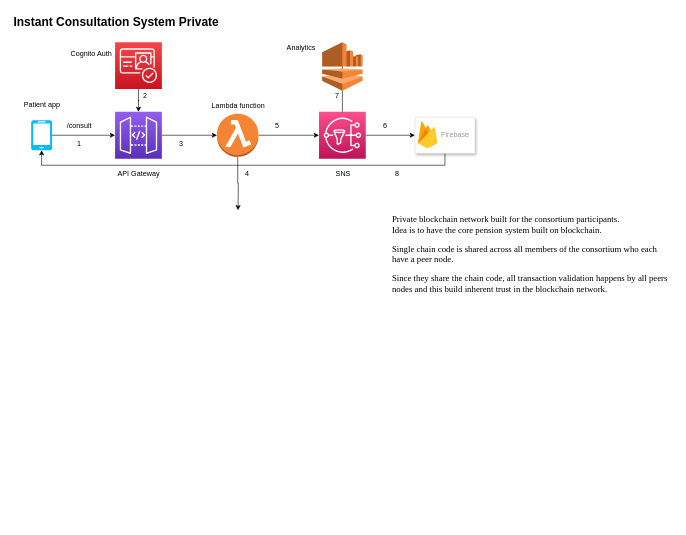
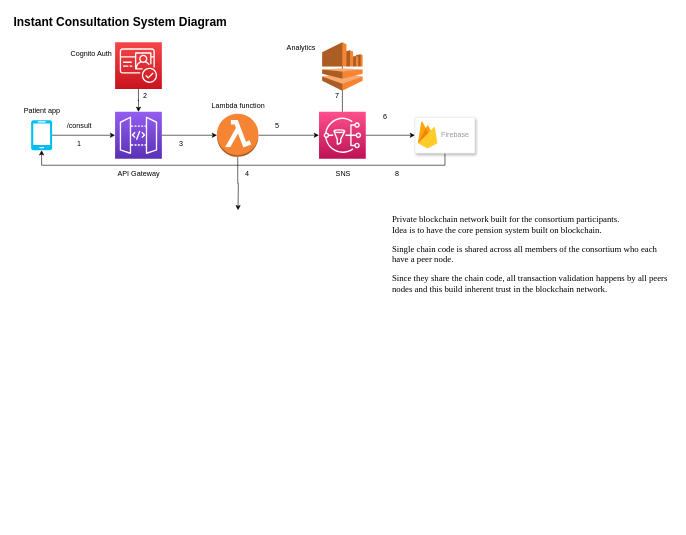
  <mxCell id="0" />
  <mxCell id="1" parent="0" />
  <mxCell id="2" value="" style="edgeStyle=orthogonalEdgeStyle;rounded=0;orthogonalLoop=1;jettySize=auto;html=1;" parent="1" source="3" target="5" edge="1"><mxGeometry relative="1" as="geometry" /></mxCell>
  <mxCell id="3" value="" style="verticalLabelPosition=bottom;html=1;verticalAlign=top;align=center;strokeColor=none;fillColor=#00BEF2;shape=mxgraph.azure.mobile;pointerEvents=1;" parent="1" vertex="1"><mxGeometry x="51" y="200" width="35" height="50" as="geometry" /></mxCell>
  <mxCell id="4" value="" style="edgeStyle=orthogonalEdgeStyle;rounded=0;orthogonalLoop=1;jettySize=auto;html=1;" parent="1" source="5" target="10" edge="1"><mxGeometry relative="1" as="geometry" /></mxCell>
  <mxCell id="5" value="" style="sketch=0;points=[[0,0,0],[0.25,0,0],[0.5,0,0],[0.75,0,0],[1,0,0],[0,1,0],[0.25,1,0],[0.5,1,0],[0.75,1,0],[1,1,0],[0,0.25,0],[0,0.5,0],[0,0.75,0],[1,0.25,0],[1,0.5,0],[1,0.75,0]];outlineConnect=0;fontColor=#232F3E;gradientColor=#945DF2;gradientDirection=north;fillColor=#5A30B5;strokeColor=#ffffff;dashed=0;verticalLabelPosition=bottom;verticalAlign=top;align=center;html=1;fontSize=12;fontStyle=0;aspect=fixed;shape=mxgraph.aws4.resourceIcon;resIcon=mxgraph.aws4.api_gateway;" parent="1" vertex="1"><mxGeometry x="191" y="186" width="78" height="78" as="geometry" /></mxCell>
  <mxCell id="6" value="" style="edgeStyle=orthogonalEdgeStyle;rounded=0;orthogonalLoop=1;jettySize=auto;html=1;" parent="1" source="7" target="5" edge="1"><mxGeometry relative="1" as="geometry" /></mxCell>
  <mxCell id="7" value="" style="sketch=0;points=[[0,0,0],[0.25,0,0],[0.5,0,0],[0.75,0,0],[1,0,0],[0,1,0],[0.25,1,0],[0.5,1,0],[0.75,1,0],[1,1,0],[0,0.25,0],[0,0.5,0],[0,0.75,0],[1,0.25,0],[1,0.5,0],[1,0.75,0]];outlineConnect=0;fontColor=#232F3E;gradientColor=#F54749;gradientDirection=north;fillColor=#C7131F;strokeColor=#ffffff;dashed=0;verticalLabelPosition=bottom;verticalAlign=top;align=center;html=1;fontSize=12;fontStyle=0;aspect=fixed;shape=mxgraph.aws4.resourceIcon;resIcon=mxgraph.aws4.cognito;" parent="1" vertex="1"><mxGeometry x="191" y="70" width="78" height="78" as="geometry" /></mxCell>
  <mxCell id="8" value="" style="edgeStyle=orthogonalEdgeStyle;rounded=0;orthogonalLoop=1;jettySize=auto;html=1;" parent="1" source="10" edge="1"><mxGeometry relative="1" as="geometry"><mxPoint x="396" y="350" as="targetPoint" /></mxGeometry></mxCell>
  <mxCell id="9" value="" style="edgeStyle=orthogonalEdgeStyle;rounded=0;orthogonalLoop=1;jettySize=auto;html=1;" parent="1" source="10" target="13" edge="1"><mxGeometry relative="1" as="geometry" /></mxCell>
  <mxCell id="10" value="" style="outlineConnect=0;dashed=0;verticalLabelPosition=bottom;verticalAlign=top;align=center;html=1;shape=mxgraph.aws3.lambda_function;fillColor=#F58534;gradientColor=none;" parent="1" vertex="1"><mxGeometry x="361" y="189" width="69" height="72" as="geometry" /></mxCell>
  <mxCell id="11" value="" style="edgeStyle=orthogonalEdgeStyle;rounded=0;orthogonalLoop=1;jettySize=auto;html=1;" parent="1" source="13" target="15" edge="1"><mxGeometry relative="1" as="geometry" /></mxCell>
  <mxCell id="12" value="" style="edgeStyle=orthogonalEdgeStyle;rounded=0;orthogonalLoop=1;jettySize=auto;html=1;" parent="1" source="13" edge="1"><mxGeometry relative="1" as="geometry"><mxPoint x="570" y="97" as="targetPoint" /></mxGeometry></mxCell>
  <mxCell id="13" value="" style="sketch=0;points=[[0,0,0],[0.25,0,0],[0.5,0,0],[0.75,0,0],[1,0,0],[0,1,0],[0.25,1,0],[0.5,1,0],[0.75,1,0],[1,1,0],[0,0.25,0],[0,0.5,0],[0,0.75,0],[1,0.25,0],[1,0.5,0],[1,0.75,0]];outlineConnect=0;fontColor=#232F3E;gradientColor=#FF4F8B;gradientDirection=north;fillColor=#BC1356;strokeColor=#ffffff;dashed=0;verticalLabelPosition=bottom;verticalAlign=top;align=center;html=1;fontSize=12;fontStyle=0;aspect=fixed;shape=mxgraph.aws4.resourceIcon;resIcon=mxgraph.aws4.sns;" parent="1" vertex="1"><mxGeometry x="531" y="186" width="78" height="78" as="geometry" /></mxCell>
  <mxCell id="14" style="edgeStyle=orthogonalEdgeStyle;rounded=0;orthogonalLoop=1;jettySize=auto;html=1;exitX=0.5;exitY=1;exitDx=0;exitDy=0;entryX=0.5;entryY=1;entryDx=0;entryDy=0;entryPerimeter=0;" parent="1" source="15" target="3" edge="1"><mxGeometry relative="1" as="geometry" /></mxCell>
  <mxCell id="15" value="" style="strokeColor=#dddddd;shadow=1;strokeWidth=1;rounded=1;absoluteArcSize=1;arcSize=2;" parent="1" vertex="1"><mxGeometry x="691" y="195" width="100" height="60" as="geometry" /></mxCell>
  <mxCell id="16" value="Firebase" style="sketch=0;dashed=0;connectable=0;html=1;fillColor=#5184F3;strokeColor=none;shape=mxgraph.gcp2.firebase;part=1;labelPosition=right;verticalLabelPosition=middle;align=left;verticalAlign=middle;spacingLeft=5;fontColor=#999999;fontSize=12;" parent="15" vertex="1"><mxGeometry width="32.4" height="45" relative="1" as="geometry"><mxPoint x="5" y="7" as="offset" /></mxGeometry></mxCell>
  <mxCell id="17" value="" style="outlineConnect=0;dashed=0;verticalLabelPosition=bottom;verticalAlign=top;align=center;html=1;shape=mxgraph.aws3.kinesis;fillColor=#F58534;gradientColor=none;" parent="1" vertex="1"><mxGeometry x="536.25" y="70" width="67.5" height="81" as="geometry" /></mxCell>
  <mxCell id="18" value="Cognito Auth&lt;br&gt;" style="text;html=1;align=center;verticalAlign=middle;resizable=0;points=[];autosize=1;strokeColor=none;fillColor=none;" parent="1" vertex="1"><mxGeometry x="111" y="80" width="80" height="20" as="geometry" /></mxCell>
- <mxCell id="19" value="Patient app&lt;br&gt;" style="text;html=1;align=center;verticalAlign=middle;resizable=0;points=[];autosize=1;strokeColor=none;fillColor=none;" parent="1" vertex="1"><mxGeometry x="28.5" y="165" width="80" height="20" as="geometry" /></mxCell>
+ <mxCell id="19" value="Patient app&lt;br&gt;" style="text;html=1;align=center;verticalAlign=middle;resizable=0;points=[];autosize=1;strokeColor=none;fillColor=none;" parent="1" vertex="1"><mxGeometry x="28.5" y="175" width="80" height="20" as="geometry" /></mxCell>
  <mxCell id="20" value="API Gateway" style="text;html=1;align=center;verticalAlign=middle;resizable=0;points=[];autosize=1;strokeColor=none;fillColor=none;" parent="1" vertex="1"><mxGeometry x="185" y="280" width="90" height="20" as="geometry" /></mxCell>
  <mxCell id="21" value="Lambda function" style="text;html=1;align=center;verticalAlign=middle;resizable=0;points=[];autosize=1;strokeColor=none;fillColor=none;" parent="1" vertex="1"><mxGeometry x="346" y="166" width="100" height="20" as="geometry" /></mxCell>
  <mxCell id="22" value="SNS" style="text;html=1;align=center;verticalAlign=middle;resizable=0;points=[];autosize=1;strokeColor=none;fillColor=none;" parent="1" vertex="1"><mxGeometry x="551" y="280" width="40" height="20" as="geometry" /></mxCell>
  <mxCell id="23" value="Analytics" style="text;html=1;align=center;verticalAlign=middle;resizable=0;points=[];autosize=1;strokeColor=none;fillColor=none;" parent="1" vertex="1"><mxGeometry x="471" y="70" width="60" height="20" as="geometry" /></mxCell>
  <mxCell id="24" value="/consult" style="text;html=1;align=center;verticalAlign=middle;resizable=0;points=[];autosize=1;strokeColor=none;fillColor=none;" parent="1" vertex="1"><mxGeometry x="101" y="200" width="60" height="20" as="geometry" /></mxCell>
  <mxCell id="25" value="1" style="text;html=1;align=center;verticalAlign=middle;resizable=0;points=[];autosize=1;strokeColor=none;fillColor=none;" parent="1" vertex="1"><mxGeometry x="121" y="230" width="20" height="20" as="geometry" /></mxCell>
  <mxCell id="26" value="2" style="text;html=1;align=center;verticalAlign=middle;resizable=0;points=[];autosize=1;strokeColor=none;fillColor=none;" parent="1" vertex="1"><mxGeometry x="231" y="150" width="20" height="20" as="geometry" /></mxCell>
  <mxCell id="27" value="3" style="text;html=1;align=center;verticalAlign=middle;resizable=0;points=[];autosize=1;strokeColor=none;fillColor=none;" parent="1" vertex="1"><mxGeometry x="291" y="230" width="20" height="20" as="geometry" /></mxCell>
  <mxCell id="28" value="5" style="text;html=1;align=center;verticalAlign=middle;resizable=0;points=[];autosize=1;strokeColor=none;fillColor=none;" parent="1" vertex="1"><mxGeometry x="451" y="200" width="20" height="20" as="geometry" /></mxCell>
  <mxCell id="29" value="4" style="text;html=1;align=center;verticalAlign=middle;resizable=0;points=[];autosize=1;strokeColor=none;fillColor=none;" parent="1" vertex="1"><mxGeometry x="401" y="280" width="20" height="20" as="geometry" /></mxCell>
- <mxCell id="30" value="6" style="text;html=1;align=center;verticalAlign=middle;resizable=0;points=[];autosize=1;strokeColor=none;fillColor=none;" parent="1" vertex="1"><mxGeometry x="631" y="200" width="20" height="20" as="geometry" /></mxCell>
+ <mxCell id="30" value="6" style="text;html=1;align=center;verticalAlign=middle;resizable=0;points=[];autosize=1;strokeColor=none;fillColor=none;" parent="1" vertex="1"><mxGeometry x="631" y="185" width="20" height="20" as="geometry" /></mxCell>
  <mxCell id="31" value="7" style="text;html=1;align=center;verticalAlign=middle;resizable=0;points=[];autosize=1;strokeColor=none;fillColor=none;" parent="1" vertex="1"><mxGeometry x="551" y="150" width="20" height="20" as="geometry" /></mxCell>
  <mxCell id="32" value="8" style="text;html=1;align=center;verticalAlign=middle;resizable=0;points=[];autosize=1;strokeColor=none;fillColor=none;" parent="1" vertex="1"><mxGeometry x="651" y="280" width="20" height="20" as="geometry" /></mxCell>
- <mxCell id="33" value="Instant Consultation System Private" style="text;html=1;align=left;verticalAlign=middle;resizable=0;points=[];autosize=1;strokeColor=none;fillColor=none;fontStyle=1;fontSize=20;" parent="1" vertex="1"><mxGeometry x="20" width="370" height="30" as="geometry" y="20" /></mxCell>
+ <mxCell id="33" value="Instant Consultation System Diagram" style="text;html=1;align=left;verticalAlign=middle;resizable=0;points=[];autosize=1;strokeColor=none;fillColor=none;fontStyle=1;fontSize=20;" parent="1" vertex="1"><mxGeometry x="20" width="370" height="30" as="geometry" y="20" /></mxCell>
  <mxCell id="34" value="" style="shape=image;verticalLabelPosition=bottom;labelBackgroundColor=default;verticalAlign=top;aspect=fixed;imageAspect=0;image=https://docs.aws.amazon.com/images/managed-blockchain/latest/hyperledger-fabric-dev/images/blockchain-architecture.png;" vertex="1" parent="1"><mxGeometry x="185" y="350" width="441" height="520" as="geometry" /></mxCell>
  <mxCell id="35" value="&lt;p style=&quot;margin:0in;font-family:Calibri;font-size:11.0pt&quot;&gt;Private blockchain network built for the consortium participants.&lt;/p&gt;&lt;span data-darkreader-inline-color=&quot;&quot; data-darkreader-inline-bgcolor=&quot;&quot; style=&quot;font-family: Calibri; font-size: 11pt; background-color: initial; color: rgb(0, 0, 0); --darkreader-inline-bgcolor: initial; --darkreader-inline-color:#e8e6e3;&quot;&gt;Idea is to have the&amp;nbsp;&lt;span data-darkreader-inline-color=&quot;&quot; data-darkreader-inline-bgcolor=&quot;&quot; style=&quot;font-size: 11pt; background-color: initial; color: rgb(0, 0, 0); --darkreader-inline-bgcolor: initial; --darkreader-inline-color:#e8e6e3;&quot;&gt;core pension system built on blockchain.&lt;/span&gt;&lt;br&gt;&lt;/span&gt;&lt;br&gt;&lt;span data-darkreader-inline-color=&quot;&quot; data-darkreader-inline-bgcolor=&quot;&quot; style=&quot;font-family: Calibri; font-size: 11pt; background-color: initial; color: rgb(0, 0, 0); --darkreader-inline-bgcolor: initial; --darkreader-inline-color:#e8e6e3;&quot;&gt;Single chain code is&amp;nbsp;&lt;span data-darkreader-inline-color=&quot;&quot; data-darkreader-inline-bgcolor=&quot;&quot; style=&quot;font-size: 11pt; background-color: initial; color: rgb(0, 0, 0); --darkreader-inline-bgcolor: initial; --darkreader-inline-color:#e8e6e3;&quot;&gt;shared across all members of the consortium who each have a peer node.&lt;/span&gt;&lt;br&gt;&lt;/span&gt;&lt;br&gt;&lt;span data-darkreader-inline-color=&quot;&quot; data-darkreader-inline-bgcolor=&quot;&quot; style=&quot;font-family: Calibri; font-size: 11pt; background-color: initial; color: rgb(0, 0, 0); --darkreader-inline-bgcolor: initial; --darkreader-inline-color:#e8e6e3;&quot;&gt;Since they share the&amp;nbsp;&lt;span data-darkreader-inline-color=&quot;&quot; data-darkreader-inline-bgcolor=&quot;&quot; style=&quot;font-size: 11pt; background-color: initial; color: rgb(0, 0, 0); --darkreader-inline-bgcolor: initial; --darkreader-inline-color:#e8e6e3;&quot;&gt;chain code, all transaction validation happens by all peers nodes and this&amp;nbsp;&lt;span data-darkreader-inline-color=&quot;&quot; data-darkreader-inline-bgcolor=&quot;&quot; style=&quot;font-size: 11pt; background-color: initial; color: rgb(0, 0, 0); --darkreader-inline-bgcolor: initial; --darkreader-inline-color:#e8e6e3;&quot;&gt;build inherent trust in the blockchain network.&lt;/span&gt;&lt;br&gt;&lt;/span&gt;&lt;/span&gt;" style="text;whiteSpace=wrap;html=1;" vertex="1" parent="1"><mxGeometry x="651" y="350" width="470" height="160" as="geometry" /></mxCell>
